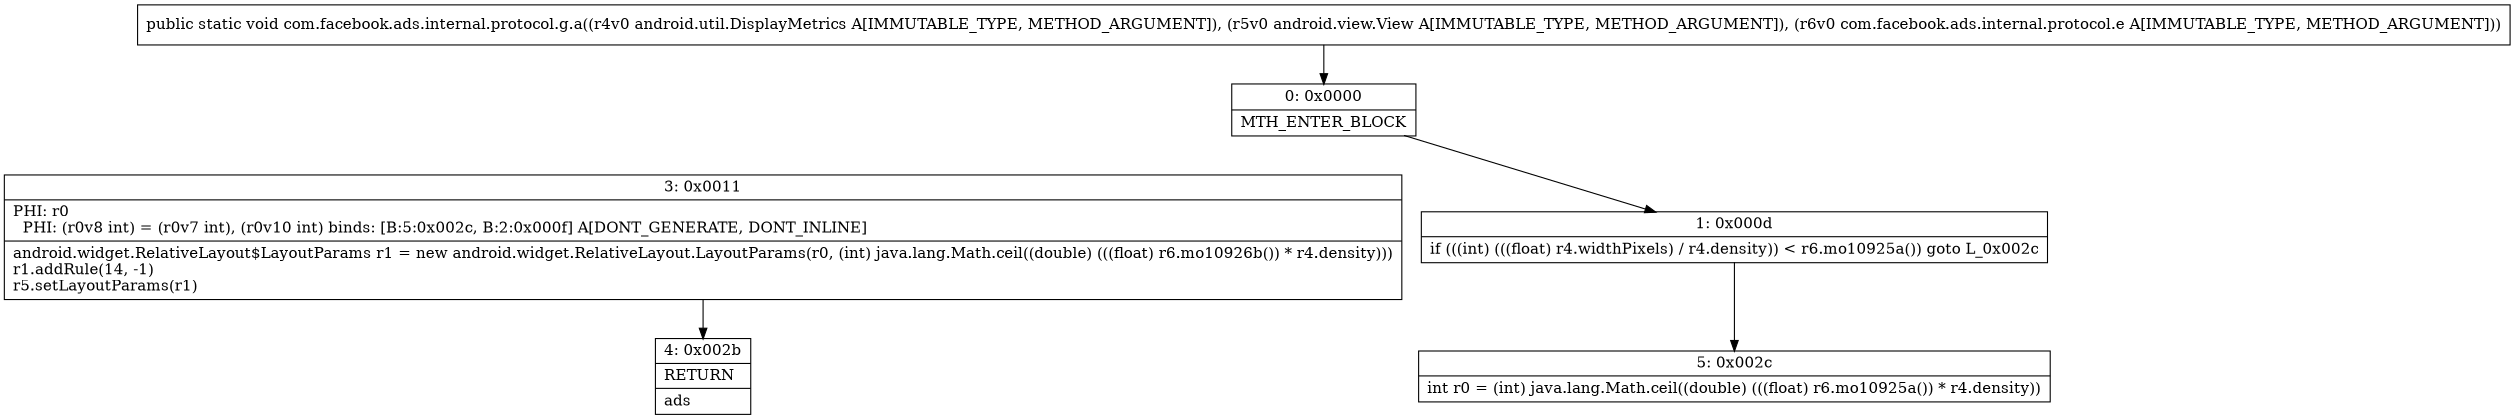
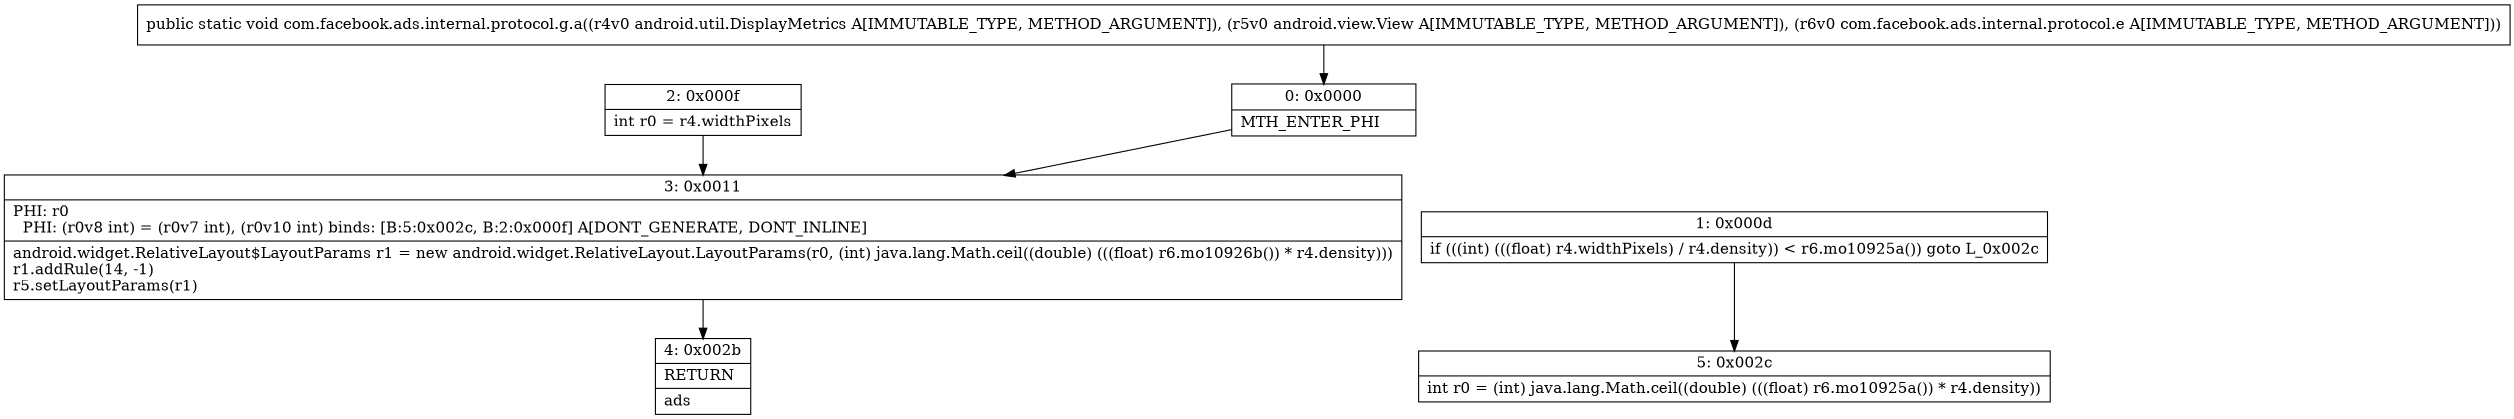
  digraph {
    node [shape=record]
-   n1 [label="{0\:\ 0x0000|MTH_ENTER_BLOCK\l}"]
+   n1 [label="{0\:\ 0x0000|MTH_ENTER_PHI\l}"]
    n2 [label="{1\:\ 0x000d|if (((int) (((float) r4.widthPixels) \/ r4.density)) \< r6.mo10925a()) goto L_0x002c\l}"]
    n3 [label="{5\:\ 0x002c|int r0 = (int) java.lang.Math.ceil((double) (((float) r6.mo10925a()) * r4.density))\l}"]
+   n4 [label="{2\:\ 0x000f|int r0 = r4.widthPixels\l}"]
    n5 [label="{3\:\ 0x0011|PHI: r0 \l  PHI: (r0v8 int) = (r0v7 int), (r0v10 int) binds: [B:5:0x002c, B:2:0x000f] A[DONT_GENERATE, DONT_INLINE]\l|android.widget.RelativeLayout$LayoutParams r1 = new android.widget.RelativeLayout.LayoutParams(r0, (int) java.lang.Math.ceil((double) (((float) r6.mo10926b()) * r4.density)))\lr1.addRule(14, \-1)\lr5.setLayoutParams(r1)\l}"]
    n6 [label="{4\:\ 0x002b|RETURN\l|ads\l}"]
    n7 [label="{public static void com.facebook.ads.internal.protocol.g.a((r4v0 android.util.DisplayMetrics A[IMMUTABLE_TYPE, METHOD_ARGUMENT]), (r5v0 android.view.View A[IMMUTABLE_TYPE, METHOD_ARGUMENT]), (r6v0 com.facebook.ads.internal.protocol.e A[IMMUTABLE_TYPE, METHOD_ARGUMENT])) }"]
-   n1 -> n2
+   n1 -> n5
    n2 -> n3
+   n4 -> n5
    n5 -> n6
    n7 -> n1
  }
